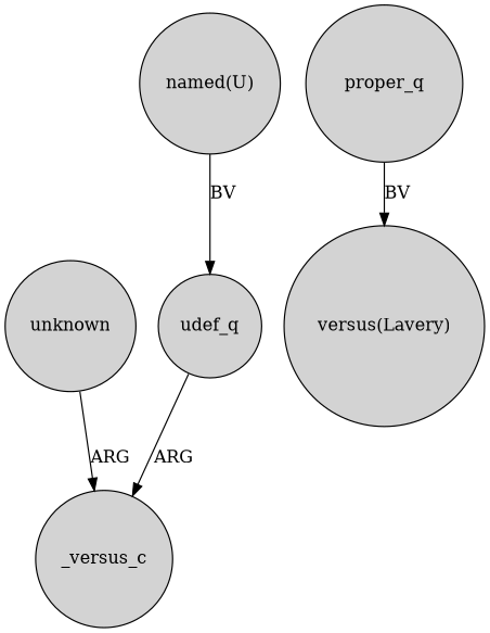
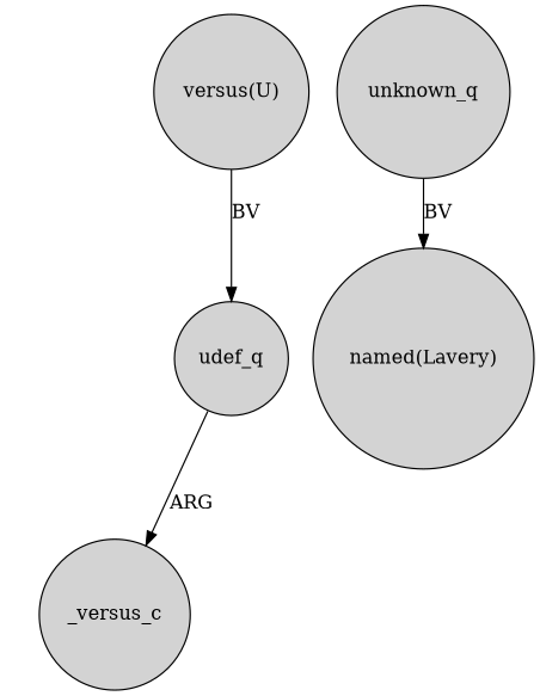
  digraph {
    node [shape=circle style=filled]
-   unknown
    _versus_c
-   proper_q
-   "named(Lavery)" [label="versus(Lavery)"]
+   proper_q [label=unknown_q]
+   "named(Lavery)"
    udef_q
-   "named(U)"
-   unknown -> _versus_c [label=ARG]
+   "named(U)" [label="versus(U)"]
    proper_q -> "named(Lavery)" [label=BV]
    udef_q -> _versus_c [label=ARG]
    "named(U)" -> udef_q [label=BV]
  }
